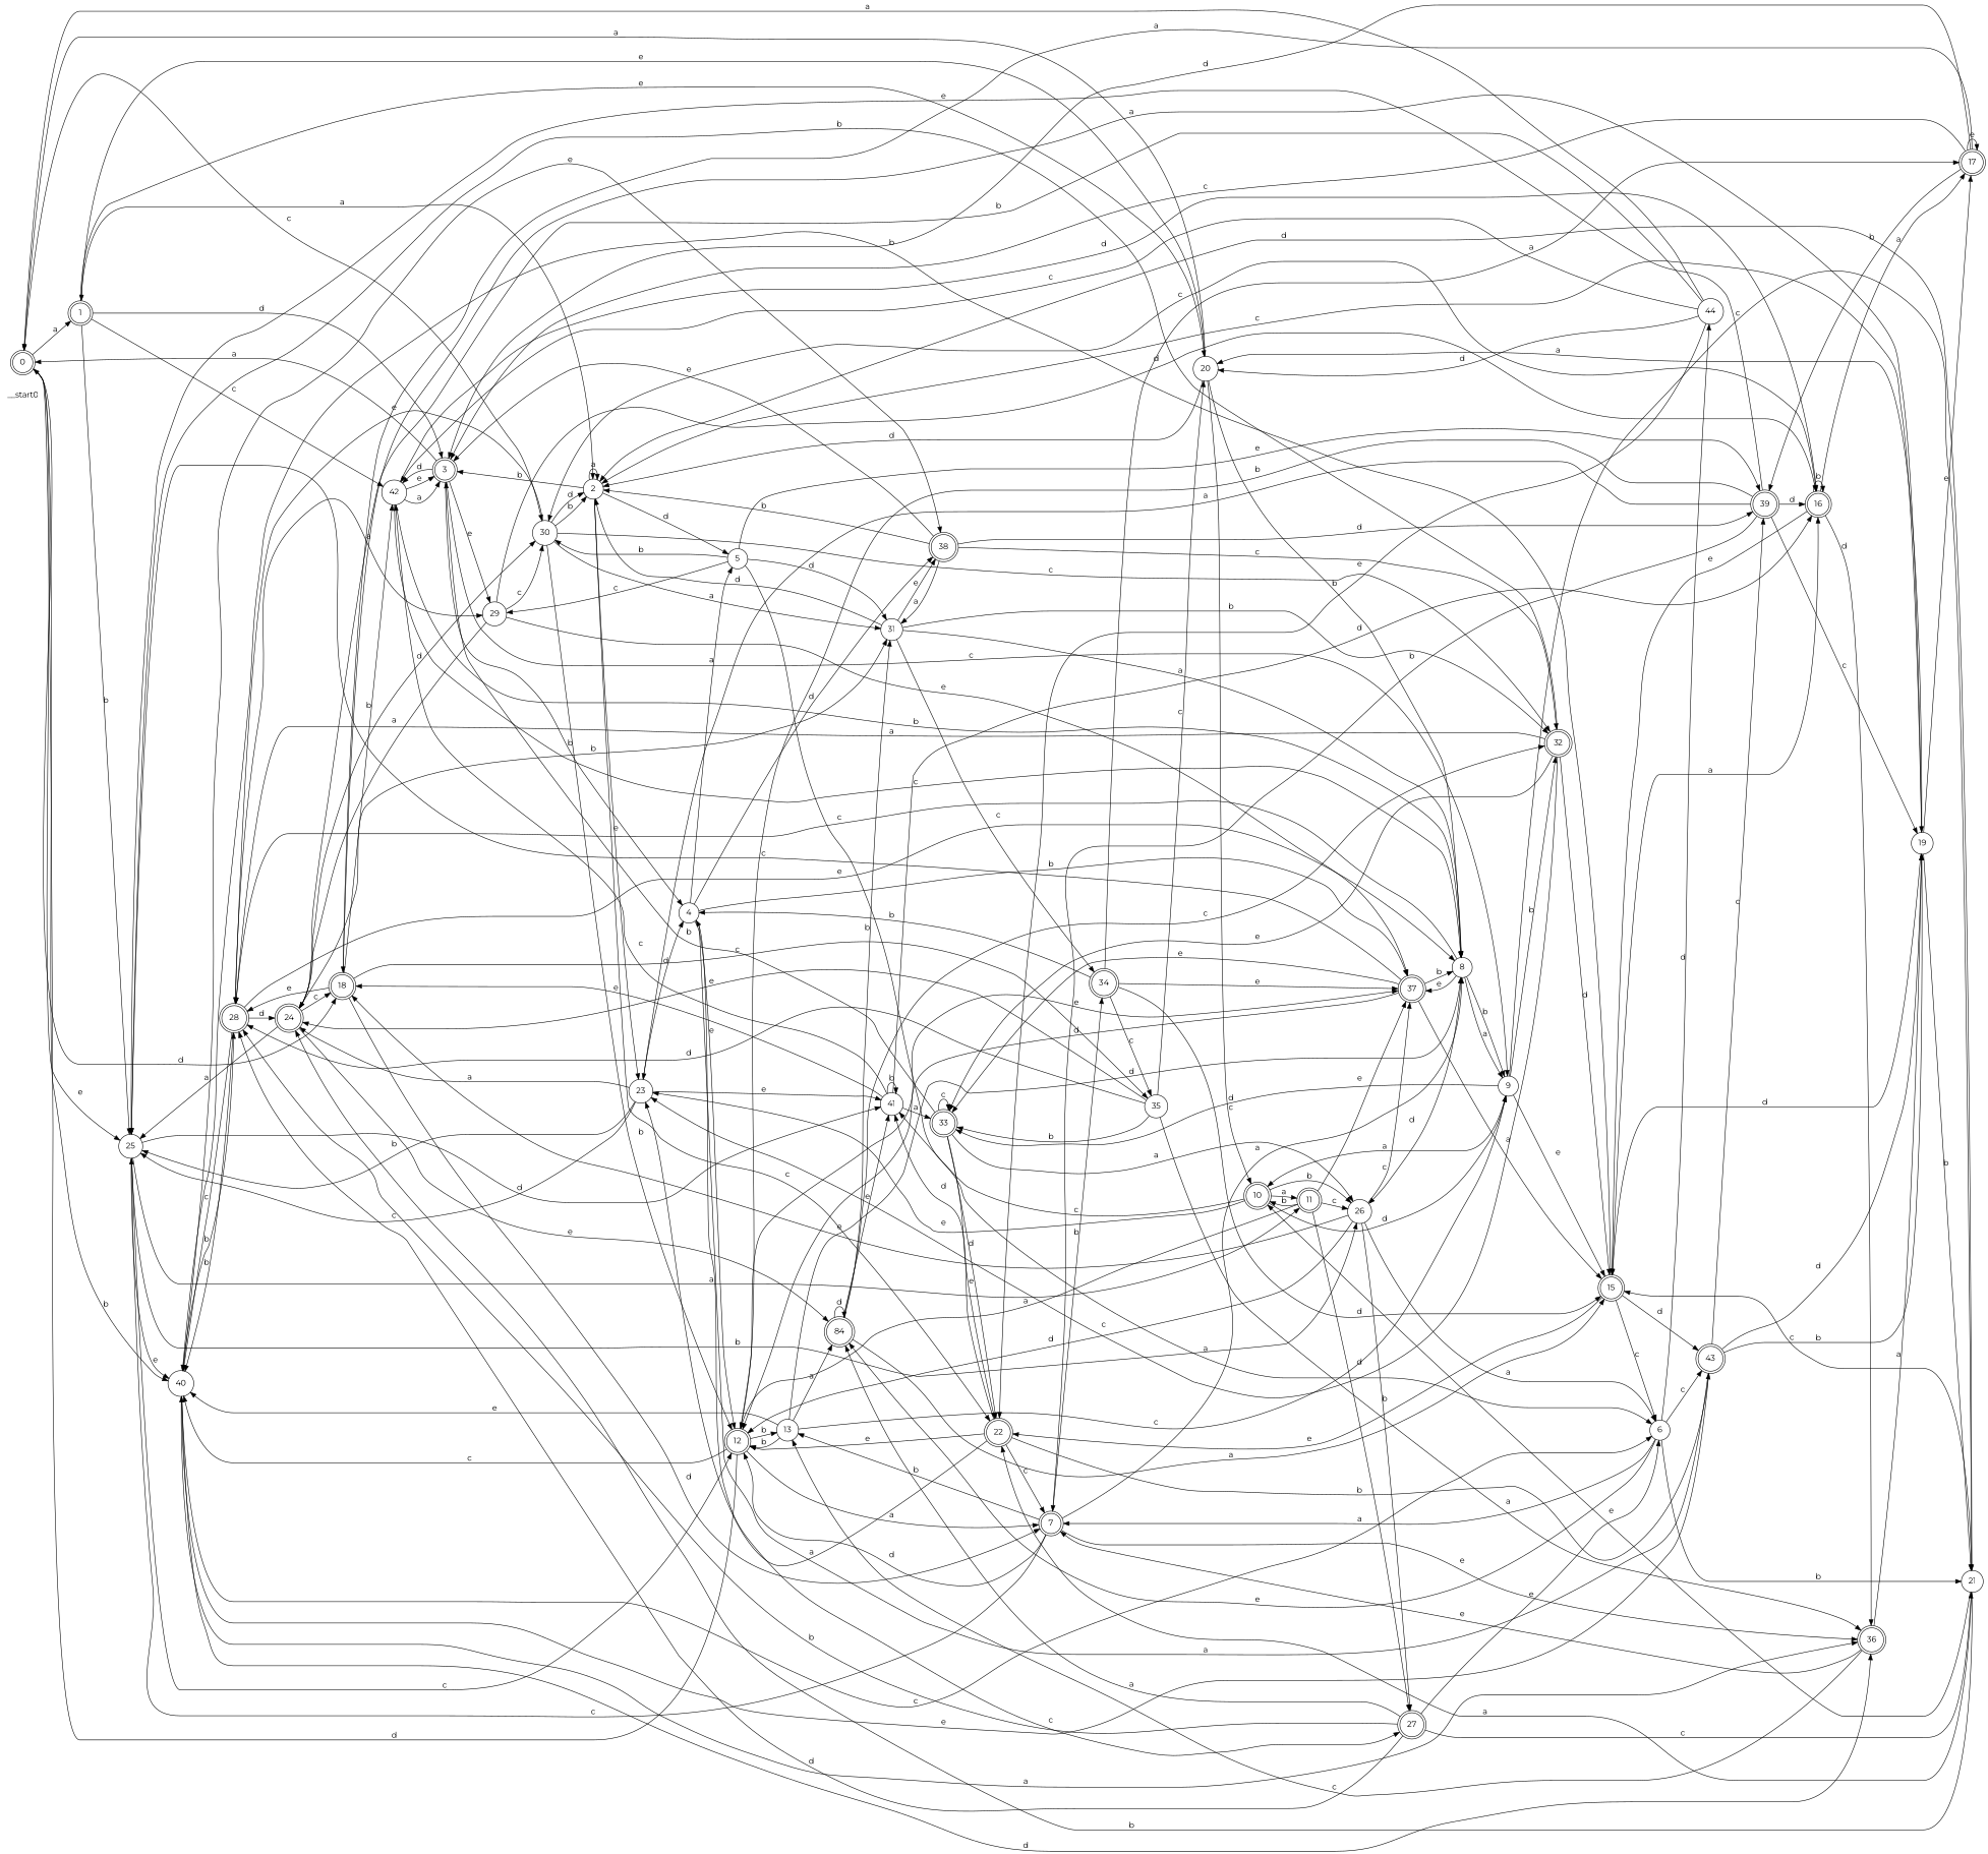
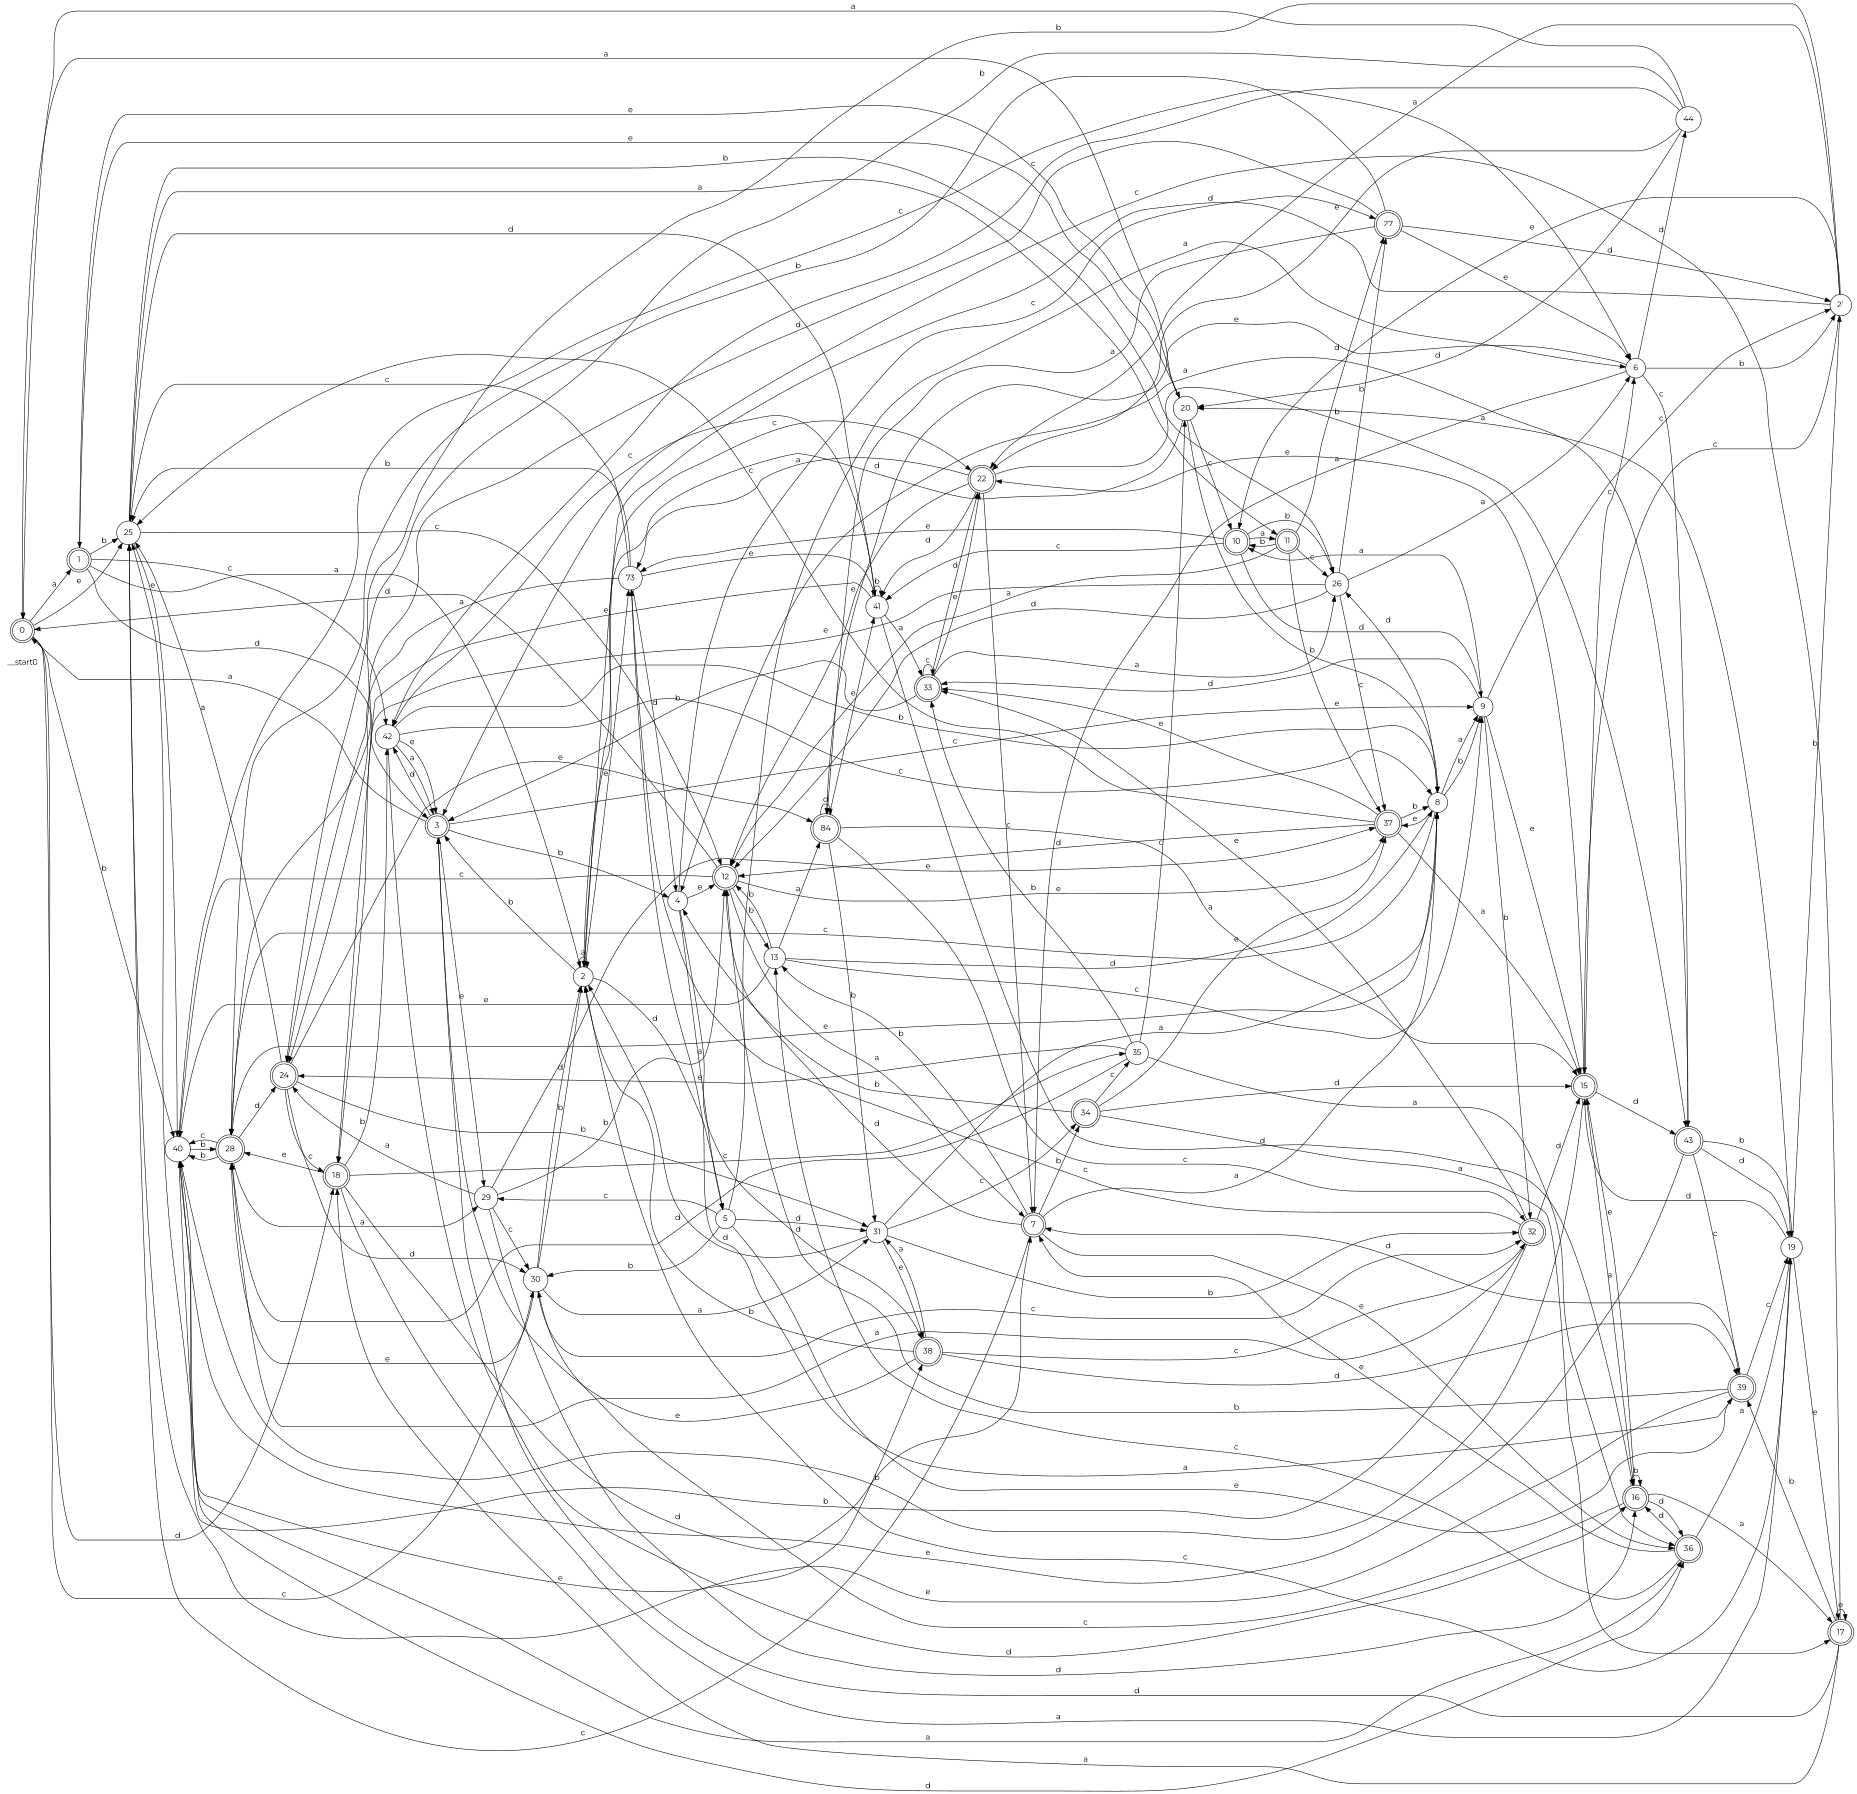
  digraph {
    fontname=Montserrat
    rankdir=LR
    node [fontname=Montserrat shape=doublecircle color=black fillcolor=white style="rounded,filled"]
    edge [fontname=Montserrat]
    __start0 [shape=none color="" fillcolor="" style=""]
    n2 [label=0]
    n3 [label=1]
    n4 [label=18]
    n5 [label=25 shape=circle style=filled]
    n6 [label=30 shape=circle style=filled]
    n7 [label=40 shape=circle style=filled]
    n8 [label=2 shape=circle style=filled]
    n9 [label=3]
    n10 [label=20 shape=circle style=filled]
    n11 [label=42 shape=circle style=filled]
    n12 [label=7]
    n13 [label=28]
    n14 [label=19 shape=circle style=filled]
    n15 [label=35 shape=circle style=filled]
    n16 [label=12]
    n17 [label=26 shape=circle]
    n18 [label=11]
    n19 [label=41 shape=circle style=filled]
    n20 [label=31 shape=circle style=filled]
    n21 [label=32]
    n22 [label=38]
    n23 [label=6 shape=circle style=filled]
    n24 [label=36]
    n25 [label=5 shape=circle style=filled]
    n26 [label=22]
-   n27 [label=23 shape=circle style=filled]
+   n27 [label=73 shape=circle style=filled]
    n28 [label=4 shape=circle style=filled]
    n29 [label=9 shape=circle style=filled]
    n30 [label=29 shape=circle style=filled]
    n31 [label=8 shape=circle style=filled]
    n32 [label=10]
    n33 [label=16]
    n34 [label=39]
    n35 [label=43]
    n36 [label=24]
    n37 [label=27]
    n38 [label=37]
    n39 [label=21 shape=circle style=filled]
    n40 [label=15]
    n41 [label=33]
    n42 [label=13 shape=circle style=filled]
    n43 [label=84]
    n44 [label=44 shape=circle style=filled]
    n45 [label=34]
    n46 [label=17]
    n2 -> n3 [label=a]
    n2 -> n4 [label=d]
    n2 -> n5 [label=e]
    n2 -> n6 [label=c]
    n2 -> n7 [label=b]
    n3 -> n5 [label=b]
    n3 -> n8 [label=a]
    n3 -> n9 [label=d]
    n3 -> n10 [label=e]
    n3 -> n11 [label=c]
    n4 -> n11 [label=b]
    n4 -> n12 [label=d]
    n4 -> n13 [label=e]
    n4 -> n14 [label=a]
    n4 -> n15 [label=c]
    n5 -> n7 [label=e]
    n5 -> n16 [label=c]
    n5 -> n17 [label=b]
    n5 -> n18 [label=a]
    n5 -> n19 [label=d]
    n6 -> n8 [label=b]
    n6 -> n8 [label=d]
    n6 -> n13 [label=e]
    n6 -> n20 [label=a]
    n6 -> n21 [label=c]
    n7 -> n13 [label=b]
    n7 -> n22 [label=e]
    n7 -> n23 [label=c]
    n7 -> n24 [label=a]
    n7 -> n24 [label=d]
    n8 -> n8 [label=a]
    n8 -> n9 [label=b]
    n8 -> n25 [label=d]
    n8 -> n26 [label=c]
    n8 -> n27 [label=e]
    n9 -> n2 [label=a]
    n9 -> n11 [label=d]
    n9 -> n28 [label=b]
    n9 -> n29 [label=c]
    n9 -> n30 [label=e]
    n10 -> n2 [label=a]
    n10 -> n3 [label=e]
    n10 -> n8 [label=d]
    n10 -> n31 [label=b]
    n10 -> n32 [label=c]
    n11 -> n9 [label=a]
    n11 -> n9 [label=e]
    n11 -> n31 [label=b]
    n11 -> n31 [label=c]
    n11 -> n33 [label=d]
    n12 -> n5 [label=c]
    n12 -> n16 [label=d]
    n12 -> n24 [label=e]
    n12 -> n31 [label=a]
    n12 -> n42 [label=b]
    n12 -> n45 [label=b]
    n13 -> n7 [label=b]
    n13 -> n7 [label=c]
    n13 -> n30 [label=a]
    n13 -> n31 [label=e]
    n13 -> n36 [label=d]
    n14 -> n8 [label=c]
    n14 -> n10 [label=a]
    n14 -> n39 [label=b]
    n14 -> n40 [label=d]
    n14 -> n46 [label=e]
    n15 -> n10 [label=c]
    n15 -> n13 [label=d]
    n15 -> n24 [label=a]
    n15 -> n36 [label=e]
    n15 -> n41 [label=b]
    n16 -> n2 [label=d]
    n16 -> n7 [label=c]
    n16 -> n12 [label=a]
    n16 -> n38 [label=e]
    n16 -> n42 [label=b]
    n17 -> n4 [label=e]
    n17 -> n16 [label=d]
    n17 -> n23 [label=a]
    n17 -> n37 [label=b]
    n17 -> n38 [label=c]
    n18 -> n16 [label=a]
    n18 -> n17 [label=c]
    n18 -> n32 [label=b]
    n18 -> n37 [label=d]
    n18 -> n38 [label=e]
    n19 -> n4 [label=e]
    n19 -> n11 [label=c]
    n19 -> n19 [label=b]
    n19 -> n33 [label=d]
    n19 -> n41 [label=a]
    n20 -> n8 [label=d]
    n20 -> n21 [label=b]
    n20 -> n22 [label=e]
    n20 -> n31 [label=a]
    n20 -> n45 [label=c]
    n21 -> n5 [label=b]
    n21 -> n13 [label=a]
    n21 -> n27 [label=c]
    n21 -> n40 [label=d]
    n21 -> n41 [label=e]
    n22 -> n8 [label=b]
    n22 -> n9 [label=e]
    n22 -> n20 [label=a]
    n22 -> n21 [label=c]
    n22 -> n34 [label=d]
    n23 -> n12 [label=a]
    n23 -> n35 [label=c]
    n23 -> n39 [label=b]
    n23 -> n43 [label=e]
    n23 -> n44 [label=d]
    n24 -> n12 [label=e]
    n24 -> n14 [label=a]
-   n34 -> n33 [label=d]
+   n24 -> n33 [label=d]
    n24 -> n42 [label=c]
    n25 -> n6 [label=b]
    n25 -> n20 [label=d]
    n25 -> n23 [label=a]
    n25 -> n30 [label=c]
    n25 -> n34 [label=e]
    n26 -> n12 [label=c]
    n26 -> n16 [label=e]
    n26 -> n19 [label=d]
    n26 -> n27 [label=a]
    n26 -> n35 [label=b]
    n27 -> n5 [label=b]
    n27 -> n5 [label=c]
    n27 -> n19 [label=e]
    n27 -> n28 [label=d]
    n27 -> n36 [label=a]
    n28 -> n16 [label=e]
    n28 -> n22 [label=d]
    n28 -> n25 [label=a]
    n28 -> n37 [label=c]
-   n28 -> n38 [label=b]
    n29 -> n21 [label=b]
    n29 -> n32 [label=a]
    n29 -> n39 [label=c]
    n29 -> n40 [label=e]
    n29 -> n41 [label=d]
    n30 -> n6 [label=c]
-   n6 -> n16 [label=b]
+   n30 -> n16 [label=b]
    n30 -> n33 [label=d]
    n30 -> n36 [label=a]
    n30 -> n38 [label=e]
    n31 -> n13 [label=c]
    n31 -> n17 [label=d]
    n31 -> n29 [label=a]
    n31 -> n29 [label=b]
    n31 -> n38 [label=e]
    n32 -> n17 [label=b]
    n32 -> n18 [label=a]
    n32 -> n19 [label=c]
    n32 -> n27 [label=e]
    n32 -> n29 [label=d]
    n33 -> n6 [label=c]
    n33 -> n24 [label=d]
    n33 -> n33 [label=b]
    n33 -> n40 [label=e]
    n33 -> n46 [label=a]
    n34 -> n5 [label=e]
-   n34 -> n12 [label=b]
+   n34 -> n12 [label=d]
    n34 -> n14 [label=c]
    n34 -> n16 [label=b]
    n34 -> n27 [label=a]
    n35 -> n7 [label=e]
    n35 -> n14 [label=b]
    n35 -> n14 [label=d]
    n35 -> n28 [label=a]
    n35 -> n34 [label=c]
    n36 -> n4 [label=c]
    n36 -> n5 [label=a]
    n36 -> n6 [label=d]
    n36 -> n20 [label=b]
    n36 -> n43 [label=e]
    n37 -> n13 [label=b]
    n37 -> n13 [label=d]
    n37 -> n23 [label=e]
-   n37 -> n39 [label=c]
+   n37 -> n39 [label=d]
    n37 -> n43 [label=a]
    n38 -> n5 [label=c]
    n38 -> n16 [label=d]
    n38 -> n31 [label=b]
    n38 -> n40 [label=a]
    n38 -> n41 [label=e]
    n39 -> n8 [label=d]
    n39 -> n26 [label=a]
    n39 -> n32 [label=e]
    n39 -> n36 [label=b]
    n39 -> n40 [label=c]
    n40 -> n7 [label=b]
    n40 -> n23 [label=c]
    n40 -> n26 [label=e]
    n40 -> n33 [label=a]
    n40 -> n35 [label=d]
    n41 -> n9 [label=b]
    n41 -> n17 [label=a]
    n41 -> n26 [label=d]
    n41 -> n26 [label=e]
    n41 -> n41 [label=c]
    n42 -> n7 [label=e]
    n42 -> n16 [label=b]
    n42 -> n29 [label=c]
    n42 -> n31 [label=d]
    n42 -> n43 [label=a]
    n43 -> n19 [label=e]
    n43 -> n20 [label=b]
    n43 -> n21 [label=c]
    n43 -> n40 [label=a]
    n43 -> n43 [label=d]
    n44 -> n2 [label=a]
    n44 -> n10 [label=d]
    n44 -> n11 [label=c]
    n44 -> n26 [label=e]
    n44 -> n36 [label=b]
    n45 -> n15 [label=c]
    n45 -> n28 [label=b]
    n45 -> n38 [label=e]
    n45 -> n40 [label=d]
    n45 -> n46 [label=a]
    n46 -> n4 [label=a]
    n46 -> n9 [label=c]
    n46 -> n9 [label=d]
    n46 -> n34 [label=b]
    n46 -> n46 [label=e]
  }
